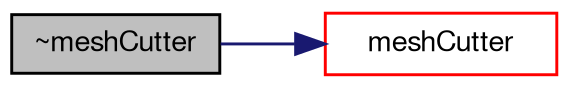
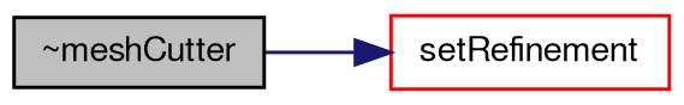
  digraph {
    rankdir=LR
    node [fontname=FreeSans fontsize=10 shape=record]
    n1 [color=black fillcolor=grey75 fontcolor=black height=0.2 label="~meshCutter" style=filled width=0.4]
-   n2 [color=red height=0.2 label=meshCutter width=0.4]
+   n2 [color=red height=0.2 label=setRefinement width=0.4]
    n1 -> n2 [color=midnightblue fontname=FreeSans fontsize=10 labelfontname=FreeSans labelfontsize=10 style=solid]
  }
